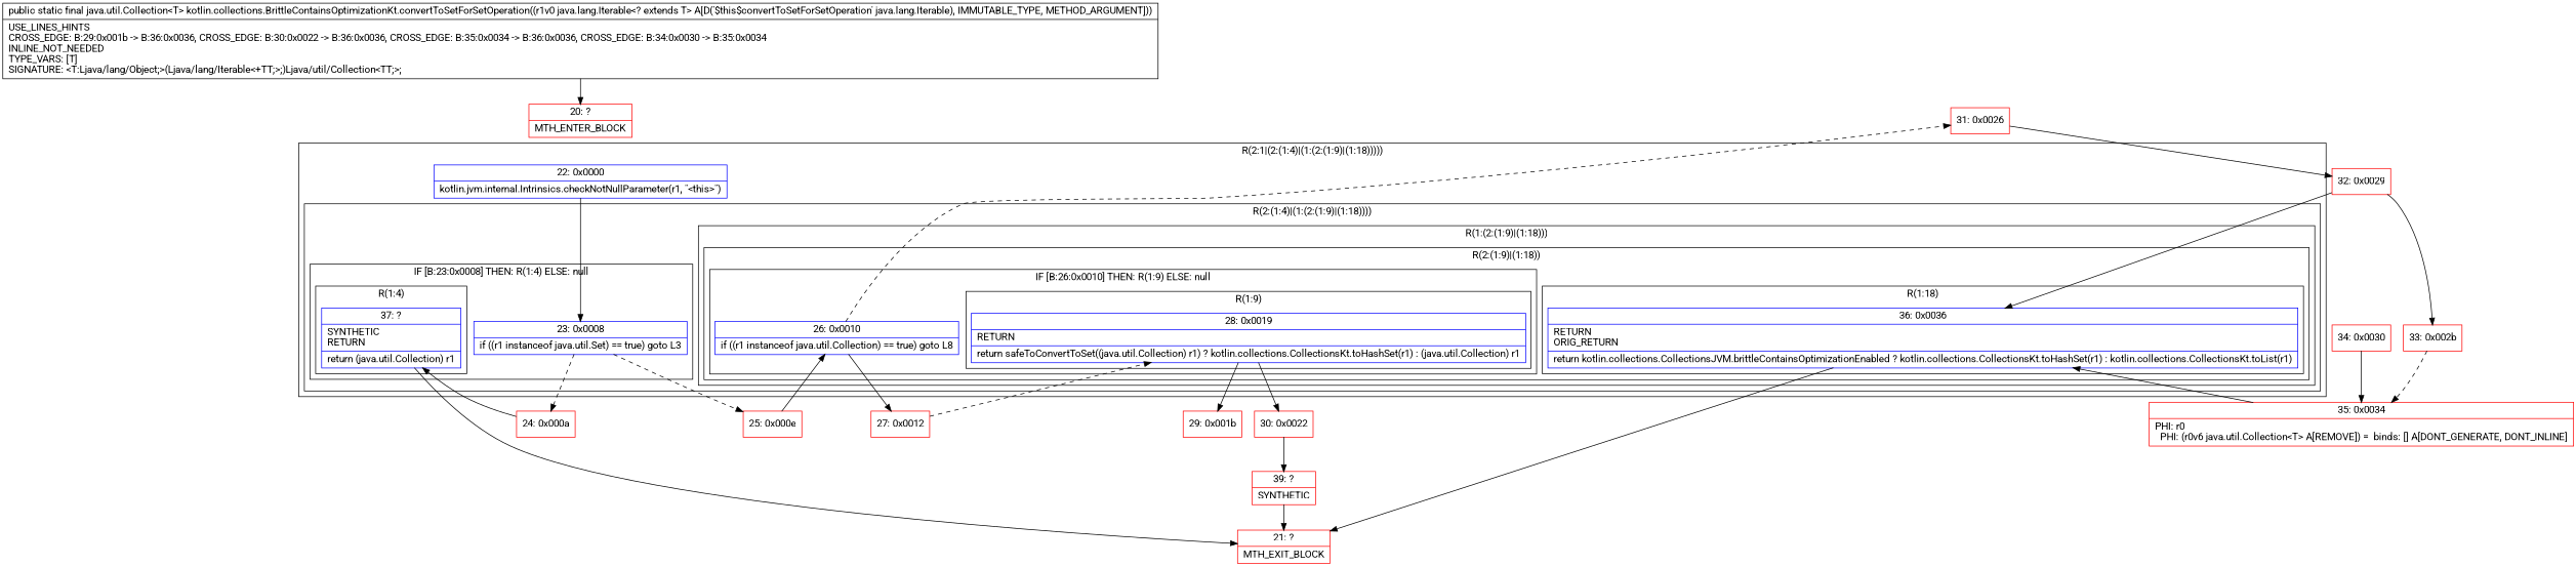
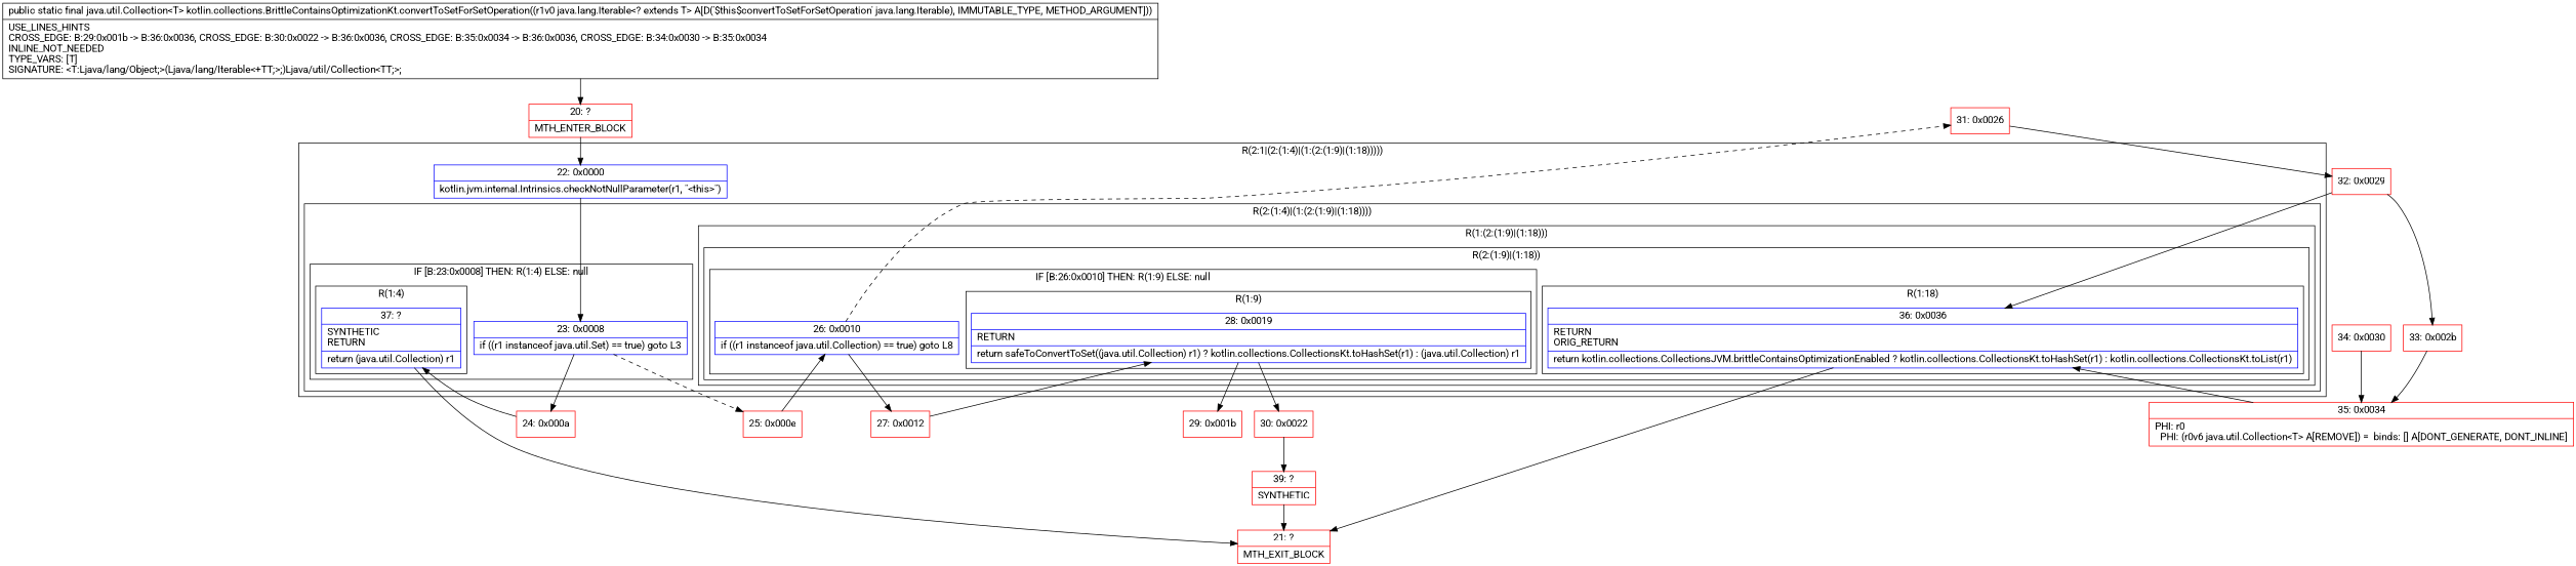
  digraph {
    fontname=Roboto
    node [color=red fontname=Roboto shape=record]
    edge [fontname=Roboto]
    n1 [color=blue label="{37\:\ ?|SYNTHETIC\lRETURN\l|return (java.util.Collection) r1\l}"]
    n2 [color=blue label="{23\:\ 0x0008|if ((r1 instanceof java.util.Set) == true) goto L3\l}"]
    n3 [color=blue label="{28\:\ 0x0019|RETURN\l|return safeToConvertToSet((java.util.Collection) r1) ? kotlin.collections.CollectionsKt.toHashSet(r1) : (java.util.Collection) r1\l}"]
    n4 [color=blue label="{26\:\ 0x0010|if ((r1 instanceof java.util.Collection) == true) goto L8\l}"]
    n5 [color=blue label="{36\:\ 0x0036|RETURN\lORIG_RETURN\l|return kotlin.collections.CollectionsJVM.brittleContainsOptimizationEnabled ? kotlin.collections.CollectionsKt.toHashSet(r1) : kotlin.collections.CollectionsKt.toList(r1)\l}"]
    n6 [color=blue label="{22\:\ 0x0000|kotlin.jvm.internal.Intrinsics.checkNotNullParameter(r1, \"\<this\>\")\l}"]
    n7 [label="{21\:\ ?|MTH_EXIT_BLOCK\l}"]
    n8 [label="{24\:\ 0x000a}"]
    n9 [label="{25\:\ 0x000e}"]
    n10 [label="{29\:\ 0x001b}"]
    n11 [label="{30\:\ 0x0022}"]
    n12 [label="{27\:\ 0x0012}"]
    n13 [label="{31\:\ 0x0026}"]
    n14 [label="{32\:\ 0x0029}"]
    n15 [label="{39\:\ ?|SYNTHETIC\l}"]
    n16 [label="{20\:\ ?|MTH_ENTER_BLOCK\l}"]
    n17 [label="{33\:\ 0x002b}"]
    n18 [label="{35\:\ 0x0034|PHI: r0 \l  PHI: (r0v6 java.util.Collection\<T\> A[REMOVE]) =  binds: [] A[DONT_GENERATE, DONT_INLINE]\l}"]
    n19 [label="{34\:\ 0x0030}"]
    n20 [label="{public static final java.util.Collection\<T\> kotlin.collections.BrittleContainsOptimizationKt.convertToSetForSetOperation((r1v0 java.lang.Iterable\<? extends T\> A[D('$this$convertToSetForSetOperation' java.lang.Iterable), IMMUTABLE_TYPE, METHOD_ARGUMENT]))  | USE_LINES_HINTS\lCROSS_EDGE: B:29:0x001b \-\> B:36:0x0036, CROSS_EDGE: B:30:0x0022 \-\> B:36:0x0036, CROSS_EDGE: B:35:0x0034 \-\> B:36:0x0036, CROSS_EDGE: B:34:0x0030 \-\> B:35:0x0034\lINLINE_NOT_NEEDED\lTYPE_VARS: [T]\lSIGNATURE: \<T:Ljava\/lang\/Object;\>(Ljava\/lang\/Iterable\<+TT;\>;)Ljava\/util\/Collection\<TT;\>;\l}" color=""]
    subgraph cluster_1 {
      label="R(2:1|(2:(1:4)|(1:(2:(1:9)|(1:18)))))"
      n6
      subgraph cluster_2 {
        label="R(2:(1:4)|(1:(2:(1:9)|(1:18))))"
        subgraph cluster_3 {
          label="IF [B:23:0x0008] THEN: R(1:4) ELSE: null"
          n2
          subgraph cluster_4 {
            label="R(1:4)"
            n1
          }
        }
        subgraph cluster_5 {
          label="R(1:(2:(1:9)|(1:18)))"
          subgraph cluster_6 {
            label="R(2:(1:9)|(1:18))"
            subgraph cluster_7 {
              label="IF [B:26:0x0010] THEN: R(1:9) ELSE: null"
              n4
              subgraph cluster_8 {
                label="R(1:9)"
                n3
              }
            }
            subgraph cluster_9 {
              label="R(1:18)"
              n5
            }
          }
        }
      }
    }
    n1 -> n7
-   n2 -> n8 [style=dashed]
+   n2 -> n8
    n2 -> n9 [style=dashed]
    n3 -> n10
    n3 -> n11
    n4 -> n12
    n4 -> n13 [style=dashed]
    n5 -> n7
    n6 -> n2
    n8 -> n1
    n9 -> n4
    n11 -> n15
-   n12 -> n3 [style=dashed]
+   n12 -> n3
    n13 -> n14
    n14 -> n5
    n14 -> n17
    n15 -> n7
-   n17 -> n18 [style=dashed]
+   n16 -> n6
+   n17 -> n18
    n18 -> n5
    n19 -> n18
    n20 -> n16
  }
